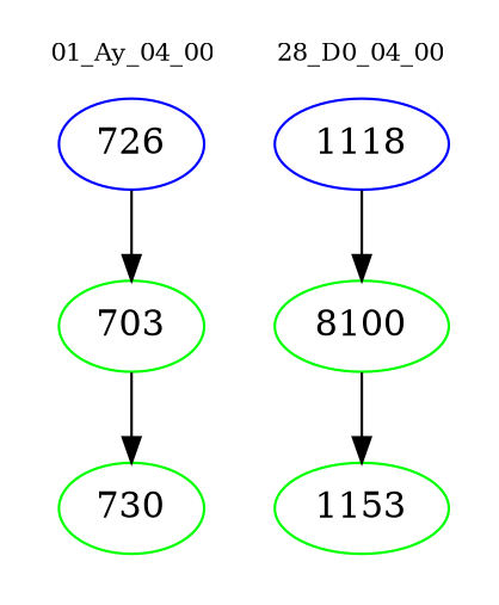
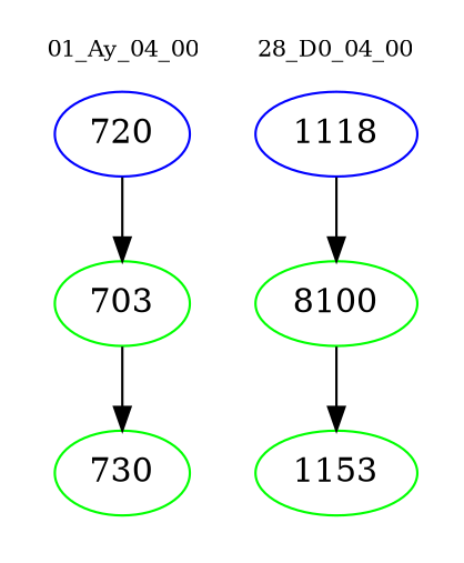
  digraph {
    node [color=green]
    edge [color=black]
-   n1 [color=blue label=726]
+   n1 [color=blue label=720]
    n2 [label=703]
    n3 [label=730]
    n4 [color=blue label=1118]
    n5 [label=8100]
    n6 [label=1153]
    subgraph cluster_1 {
      color=white
      fontsize=10
      label="01_Ay_04_00"
      n1
      n2
      n3
    }
    subgraph cluster_2 {
      color=white
      fontsize=10
      label="28_D0_04_00"
      n4
      n5
      n6
    }
    n1 -> n2
    n2 -> n3
    n4 -> n5
    n5 -> n6
  }
